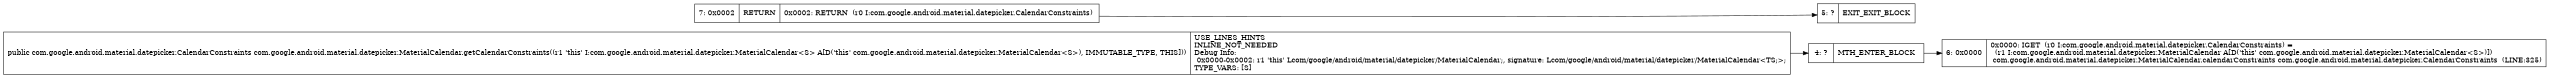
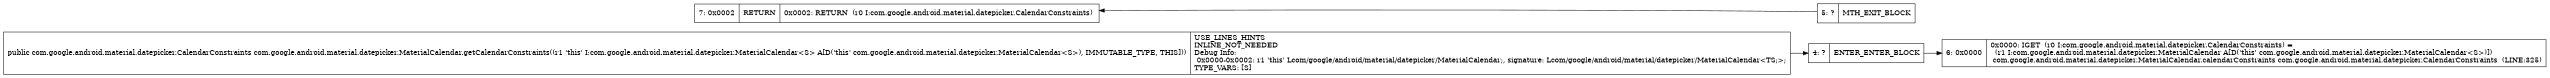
  digraph {
    rankdir=LR
    node [shape=record]
-   n1 [label="{4\:\ ?|MTH_ENTER_BLOCK\l}"]
+   n1 [label="{4\:\ ?|ENTER_ENTER_BLOCK\l}"]
    n2 [label="{6\:\ 0x0000|0x0000: IGET  (r0 I:com.google.android.material.datepicker.CalendarConstraints) = \l  (r1 I:com.google.android.material.datepicker.MaterialCalendar A[D('this' com.google.android.material.datepicker.MaterialCalendar\<S\>)])\l com.google.android.material.datepicker.MaterialCalendar.calendarConstraints com.google.android.material.datepicker.CalendarConstraints  (LINE:325)\l}"]
    n3 [label="{7\:\ 0x0002|RETURN\l|0x0002: RETURN  (r0 I:com.google.android.material.datepicker.CalendarConstraints) \l}"]
-   n4 [label="{5\:\ ?|EXIT_EXIT_BLOCK\l}"]
+   n4 [label="{5\:\ ?|MTH_EXIT_BLOCK\l}"]
    n5 [label="{public com.google.android.material.datepicker.CalendarConstraints com.google.android.material.datepicker.MaterialCalendar.getCalendarConstraints((r1 'this' I:com.google.android.material.datepicker.MaterialCalendar\<S\> A[D('this' com.google.android.material.datepicker.MaterialCalendar\<S\>), IMMUTABLE_TYPE, THIS]))  | USE_LINES_HINTS\lINLINE_NOT_NEEDED\lDebug Info:\l  0x0000\-0x0002: r1 'this' Lcom\/google\/android\/material\/datepicker\/MaterialCalendar;, signature: Lcom\/google\/android\/material\/datepicker\/MaterialCalendar\<TS;\>;\lTYPE_VARS: [S]\l}"]
    n1 -> n2
-   n3 -> n4
+   n4 -> n3
    n5 -> n1
  }
